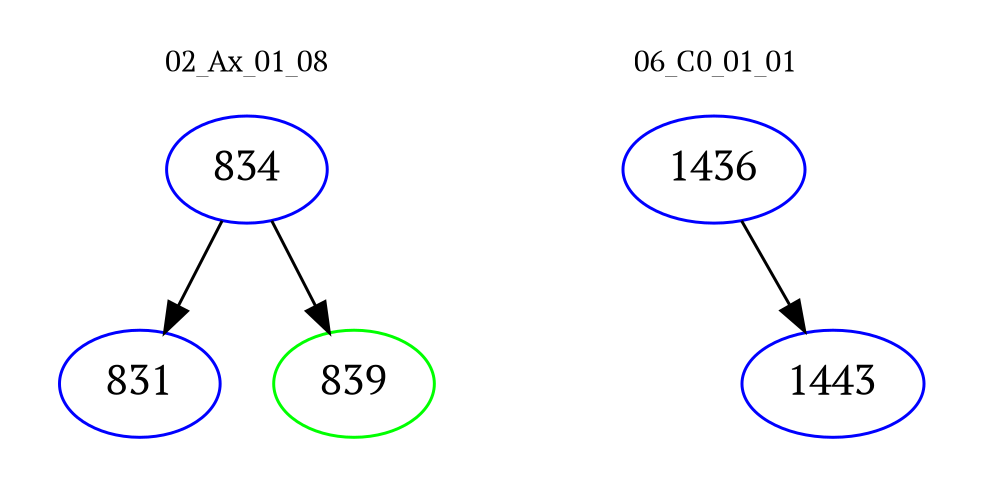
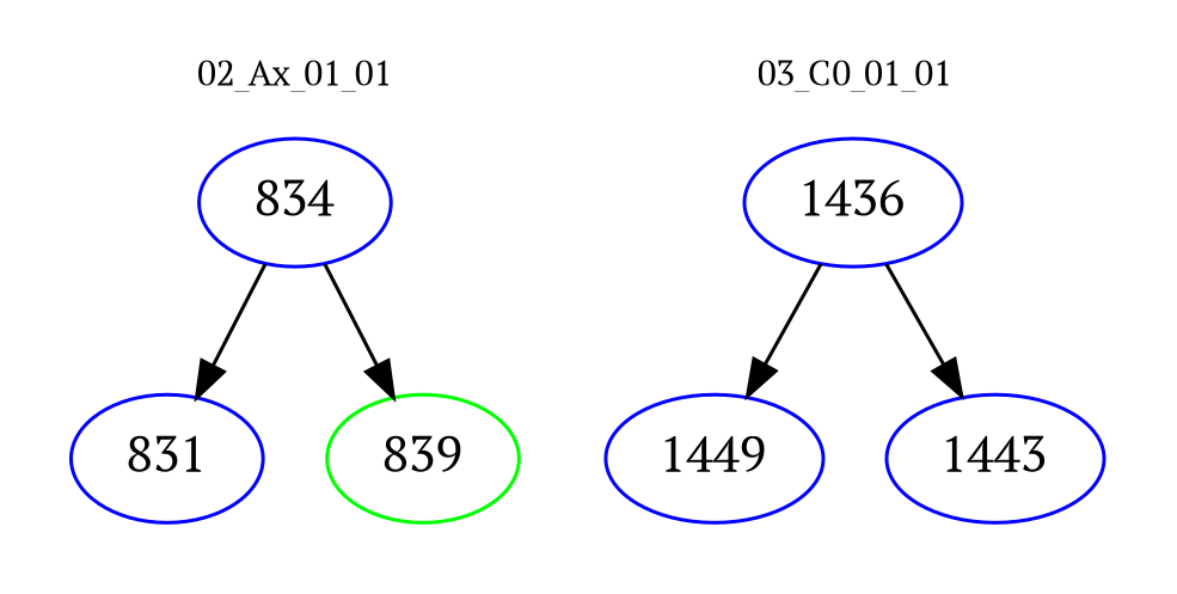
  digraph {
    fontname="PT Serif"
    node [color=blue fontname="PT Serif"]
    edge [color=black fontname="PT Serif"]
    n1 [label=834]
    n2 [label=831]
    n3 [color=green label=839]
    n4 [label=1436]
+   n5 [label=1449]
    n6 [label=1443]
    subgraph cluster_1 {
      color=white
      fontsize=10
-     label="02_Ax_01_08"
+     label="02_Ax_01_01"
      n1
      n2
      n3
    }
    subgraph cluster_2 {
      color=white
      fontsize=10
-     label="06_C0_01_01"
+     label="03_C0_01_01"
      n4
+     n5
      n6
    }
    n1 -> n2
    n1 -> n3
+   n4 -> n5
    n4 -> n6
  }
